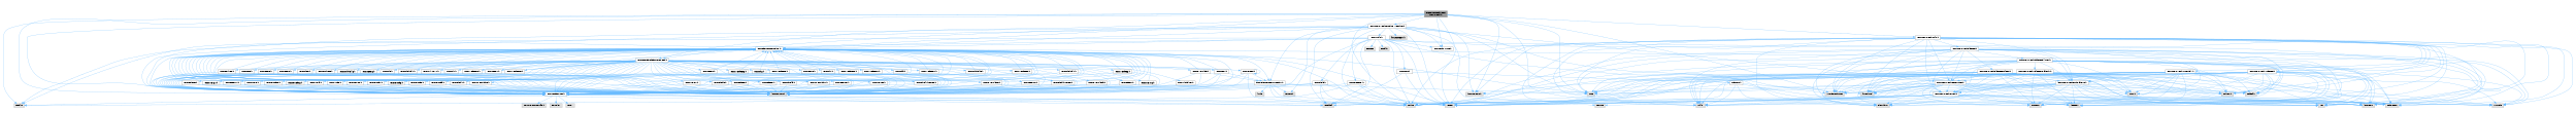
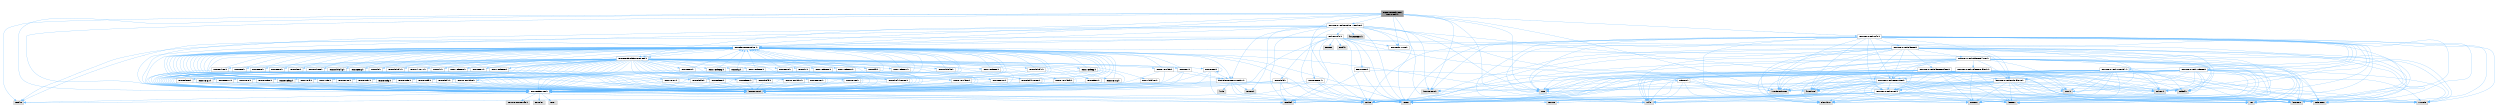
  digraph {
    node [color=grey40 fillcolor=white fontname=Helvetica fontsize=10 shape=box style=filled]
    edge [color=steelblue1 fontname=Helvetica fontsize=10 labelfontname=Helvetica labelfontsize=10 style=solid]
    n1 [color=gray40 fillcolor=grey60 fontcolor=black height=0.2 label="src/text_mesh/Iotm\l_TextMesh.h" width=0.4]
    n2 [color=grey60 fillcolor="#E0E0E0" height=0.2 label="iotm_export.h" width=0.4]
    n3 [height=0.2 label="Ioss_CodeTypes.h" width=0.4]
    n4 [color=grey60 fillcolor="#E0E0E0" height=0.2 label=cstddef width=0.4]
    n5 [color=grey60 fillcolor="#E0E0E0" height=0.2 label=cstdint width=0.4]
    n6 [color=grey60 fillcolor="#E0E0E0" height=0.2 label=string width=0.4]
    n7 [color=grey60 fillcolor="#E0E0E0" height=0.2 label=vector width=0.4]
    n8 [height=0.2 label="Ioss_EntityType.h" width=0.4]
    n9 [color=grey60 fillcolor="#E0E0E0" height=0.2 label=map width=0.4]
    n10 [color=grey60 fillcolor="#E0E0E0" height=0.2 label=unordered_map width=0.4]
    n11 [color=grey60 fillcolor="#E0E0E0" height=0.2 label=utility width=0.4]
    n12 [height=0.2 label="Ioss_ElementTopology.h" width=0.4]
    n13 [height=0.2 label="Ioss_StandardElementTypes.h" width=0.4]
    n14 [height=0.2 label="Iotm_TextMeshTopologyMapping.h" width=0.4]
    n15 [height=0.2 label="Iotm_TextMeshUtils.h" width=0.4]
    n16 [color=grey60 fillcolor="#E0E0E0" height=0.2 label=array width=0.4]
    n17 [color=grey60 fillcolor="#E0E0E0" height=0.2 label="SEACASIoss_config.h" width=0.4]
    n18 [color=grey60 fillcolor="#E0E0E0" height=0.2 label=complex width=0.4]
    n19 [color=grey60 fillcolor="#E0E0E0" height=0.2 label="ioss_export.h" width=0.4]
    n20 [height=0.2 label="Ioss_ElementPermutation.h" width=0.4]
    n21 [color=grey60 fillcolor="#E0E0E0" height=0.2 label=set width=0.4]
    n22 [height=0.2 label="Ioss_Beam2.h" width=0.4]
    n23 [height=0.2 label="Ioss_Beam3.h" width=0.4]
    n24 [height=0.2 label="Ioss_Beam4.h" width=0.4]
    n25 [height=0.2 label="Ioss_Edge2.h" width=0.4]
    n26 [height=0.2 label="Ioss_Edge3.h" width=0.4]
    n27 [height=0.2 label="Ioss_Edge4.h" width=0.4]
    n28 [height=0.2 label="Ioss_Hex16.h" width=0.4]
    n29 [height=0.2 label="Ioss_Hex20.h" width=0.4]
    n30 [height=0.2 label="Ioss_Hex27.h" width=0.4]
    n31 [height=0.2 label="Ioss_Hex32.h" width=0.4]
    n32 [height=0.2 label="Ioss_Hex64.h" width=0.4]
    n33 [height=0.2 label="Ioss_Hex8.h" width=0.4]
    n34 [height=0.2 label="Ioss_Hex9.h" width=0.4]
    n35 [height=0.2 label="Ioss_Initializer.h" width=0.4]
    n36 [height=0.2 label="Ioss_Node.h" width=0.4]
    n37 [height=0.2 label="Ioss_Pyramid13.h" width=0.4]
    n38 [height=0.2 label="Ioss_Pyramid14.h" width=0.4]
    n39 [height=0.2 label="Ioss_Pyramid18.h" width=0.4]
    n40 [height=0.2 label="Ioss_Pyramid19.h" width=0.4]
    n41 [height=0.2 label="Ioss_Pyramid5.h" width=0.4]
    n42 [height=0.2 label="Ioss_Quad12.h" width=0.4]
    n43 [height=0.2 label="Ioss_Quad16.h" width=0.4]
    n44 [height=0.2 label="Ioss_Quad4.h" width=0.4]
    n45 [height=0.2 label="Ioss_Quad6.h" width=0.4]
    n46 [height=0.2 label="Ioss_Quad8.h" width=0.4]
    n47 [height=0.2 label="Ioss_Quad9.h" width=0.4]
    n48 [height=0.2 label="Ioss_Shell4.h" width=0.4]
    n49 [height=0.2 label="Ioss_Shell8.h" width=0.4]
    n50 [height=0.2 label="Ioss_Shell9.h" width=0.4]
    n51 [height=0.2 label="Ioss_ShellLine2D2.h" width=0.4]
    n52 [height=0.2 label="Ioss_ShellLine2D3.h" width=0.4]
    n53 [height=0.2 label="Ioss_Sphere.h" width=0.4]
    n54 [height=0.2 label="Ioss_Spring2.h" width=0.4]
    n55 [height=0.2 label="Ioss_Spring3.h" width=0.4]
    n56 [height=0.2 label="Ioss_Super.h" width=0.4]
    n57 [height=0.2 label="Ioss_Tet10.h" width=0.4]
    n58 [height=0.2 label="Ioss_Tet11.h" width=0.4]
    n59 [height=0.2 label="Ioss_Tet14.h" width=0.4]
    n60 [height=0.2 label="Ioss_Tet15.h" width=0.4]
    n61 [height=0.2 label="Ioss_Tet16.h" width=0.4]
    n62 [height=0.2 label="Ioss_Tet4.h" width=0.4]
    n63 [height=0.2 label="Ioss_Tet40.h" width=0.4]
    n64 [height=0.2 label="Ioss_Tet8.h" width=0.4]
    n65 [height=0.2 label="Ioss_Tri53.h" width=0.4]
    n66 [height=0.2 label="Ioss_Tri3.h" width=0.4]
    n67 [height=0.2 label="Ioss_Tri4.h" width=0.4]
    n68 [height=0.2 label="Ioss_Tri6.h" width=0.4]
    n69 [height=0.2 label="Ioss_Tri7.h" width=0.4]
    n70 [height=0.2 label="Ioss_Tri9.h" width=0.4]
    n71 [height=0.2 label="Ioss_TriShell3.h" width=0.4]
    n72 [height=0.2 label="Ioss_TriShell4.h" width=0.4]
    n73 [height=0.2 label="Ioss_TriShell6.h" width=0.4]
    n74 [height=0.2 label="Ioss_TriShell7.h" width=0.4]
    n75 [height=0.2 label="Ioss_Unknown.h" width=0.4]
    n76 [height=0.2 label="Ioss_Wedge12.h" width=0.4]
    n77 [height=0.2 label="Ioss_Wedge15.h" width=0.4]
    n78 [height=0.2 label="Ioss_Wedge16.h" width=0.4]
    n79 [height=0.2 label="Ioss_Wedge18.h" width=0.4]
    n80 [height=0.2 label="Ioss_Wedge20.h" width=0.4]
    n81 [height=0.2 label="Ioss_Wedge21.h" width=0.4]
    n82 [height=0.2 label="Ioss_Wedge24.h" width=0.4]
    n83 [height=0.2 label="Ioss_Wedge52.h" width=0.4]
    n84 [height=0.2 label="Ioss_Wedge6.h" width=0.4]
    n85 [color=grey60 fillcolor="#E0E0E0" height=0.2 label="assert.h" width=0.4]
    n86 [color=grey60 fillcolor="#E0E0E0" height=0.2 label="fmt/ostream.h" width=0.4]
-   n87 [height=0.2 label="Ioss_Utils.h" width=0.4]
+   n87 [height=0.2 label="Spring_Utils.h" width=0.4]
    n88 [height=0.2 label="Iotm_TextMeshDataTypes.h" width=0.4]
    n89 [color=grey60 fillcolor="#E0E0E0" height=0.2 label=algorithm width=0.4]
    n90 [color=grey60 fillcolor="#E0E0E0" height=0.2 label=iostream width=0.4]
    n91 [color=grey60 fillcolor="#E0E0E0" height=0.2 label=stdexcept width=0.4]
    n92 [color=grey60 fillcolor="#E0E0E0" height=0.2 label=functional width=0.4]
    n93 [color=grey60 fillcolor="#E0E0E0" height=0.2 label=iterator width=0.4]
    n94 [color=grey60 fillcolor="#E0E0E0" height=0.2 label="stddef.h" width=0.4]
    n95 [color=grey60 fillcolor="#E0E0E0" height=0.2 label=sstream width=0.4]
    n96 [color=grey60 fillcolor="#E0E0E0" height=0.2 label=numeric width=0.4]
    n97 [color=grey60 fillcolor="#E0E0E0" height=0.2 label="strings.h" width=0.4]
    n98 [height=0.2 label="Iotm_TextMeshFuncs.h" width=0.4]
    n99 [color=grey60 fillcolor="#E0E0E0" height=0.2 label=cctype width=0.4]
    n100 [height=0.2 label="Iotm_TextMeshEntityGroup.h" width=0.4]
    n101 [height=0.2 label="Iotm_TextMeshSideset.h" width=0.4]
    n102 [height=0.2 label="Iotm_TextMeshNodeset.h" width=0.4]
    n103 [height=0.2 label="Iotm_TextMeshAssembly.h" width=0.4]
    n104 [color=grey60 fillcolor="#E0E0E0" height=0.2 label=limits width=0.4]
    n105 [height=0.2 label="Ioss_Field.h" width=0.4]
    n106 [height=0.2 label="Ioss_Property.h" width=0.4]
-   n107 [height=0.2 label="Ioss_Sort.h" width=0.4]
+   n107 [height=0.2 label="Beam_Sort.h" width=0.4]
    n108 [color=grey60 fillcolor="#E0E0E0" height=0.2 label=cassert width=0.4]
    n109 [color=grey60 fillcolor="#E0E0E0" height=0.2 label=cstdlib width=0.4]
    n110 [color=grey60 fillcolor="#E0E0E0" height=0.2 label="iotm.h" width=0.4]
    n111 [height=0.2 label="pdqsort.h" width=0.4]
    n112 [height=0.2 label="Iotm_TextMeshSidesetSplitter.h" width=0.4]
    n113 [height=0.2 label="Iotm_TextMeshSidesetSkinner.h" width=0.4]
    n114 [height=0.2 label="Iotm_TextMeshAdjacencyGraph.h" width=0.4]
    n1 -> n2
    n1 -> n3
    n1 -> n4
    n1 -> n5
    n1 -> n6
    n1 -> n7
    n1 -> n8
    n1 -> n9
    n1 -> n10
    n1 -> n11
    n1 -> n12
    n1 -> n13
    n1 -> n14
    n1 -> n15
    n3 -> n4
    n3 -> n5
    n3 -> n6
    n3 -> n7
    n3 -> n16
    n3 -> n17
    n3 -> n18
    n12 -> n3
    n12 -> n6
    n12 -> n7
    n12 -> n9
-   n12 -> n19
+   n12 -> n13
    n12 -> n20
    n12 -> n21
    n13 -> n22
    n13 -> n23
    n13 -> n24
    n13 -> n25
    n13 -> n26
    n13 -> n27
    n13 -> n28
    n13 -> n29
    n13 -> n30
    n13 -> n31
    n13 -> n32
    n13 -> n33
    n13 -> n34
    n13 -> n35
    n13 -> n36
    n13 -> n37
    n13 -> n38
    n13 -> n39
    n13 -> n40
    n13 -> n41
    n13 -> n42
    n13 -> n43
    n13 -> n44
    n13 -> n45
    n13 -> n46
    n13 -> n47
    n13 -> n48
    n13 -> n49
    n13 -> n50
    n13 -> n51
    n13 -> n52
    n13 -> n53
    n13 -> n54
    n13 -> n55
    n13 -> n56
    n13 -> n57
    n13 -> n58
    n13 -> n59
    n13 -> n60
    n13 -> n61
    n13 -> n62
    n13 -> n63
    n13 -> n64
    n13 -> n65
    n13 -> n66
    n13 -> n67
    n13 -> n68
    n13 -> n69
    n13 -> n70
    n13 -> n71
    n13 -> n72
    n13 -> n73
    n13 -> n74
    n13 -> n75
    n13 -> n76
    n13 -> n77
    n13 -> n78
    n13 -> n79
    n13 -> n80
    n13 -> n81
    n13 -> n82
    n13 -> n83
    n13 -> n84
    n14 -> n2
    n14 -> n3
    n14 -> n4
    n14 -> n5
    n14 -> n6
    n14 -> n7
    n14 -> n8
    n14 -> n9
    n14 -> n10
    n14 -> n11
    n14 -> n12
    n14 -> n13
    n14 -> n20
    n14 -> n85
    n14 -> n86
    n14 -> n87
    n14 -> n88
    n15 -> n2
    n15 -> n6
    n15 -> n7
    n15 -> n9
    n15 -> n10
    n15 -> n11
    n15 -> n21
    n15 -> n88
    n15 -> n89
    n15 -> n90
    n15 -> n91
    n15 -> n92
    n15 -> n93
    n15 -> n94
    n15 -> n95
    n15 -> n96
    n15 -> n97
    n15 -> n98
    n15 -> n99
    n15 -> n100
    n15 -> n101
    n15 -> n102
    n15 -> n103
    n20 -> n3
    n20 -> n6
    n20 -> n7
    n20 -> n9
    n20 -> n19
    n20 -> n85
    n20 -> n104
    n22 -> n3
    n22 -> n12
    n22 -> n19
    n23 -> n3
    n23 -> n12
    n23 -> n19
    n24 -> n3
    n24 -> n12
    n24 -> n19
    n25 -> n3
    n25 -> n12
    n25 -> n19
    n26 -> n3
    n26 -> n12
    n26 -> n19
    n27 -> n3
    n27 -> n12
    n27 -> n19
    n28 -> n3
    n28 -> n12
    n28 -> n19
    n29 -> n3
    n29 -> n12
    n29 -> n19
    n30 -> n3
    n30 -> n12
    n30 -> n19
    n31 -> n3
    n31 -> n12
    n31 -> n19
    n32 -> n3
    n32 -> n12
    n32 -> n19
    n33 -> n3
    n33 -> n12
    n33 -> n19
    n34 -> n3
    n34 -> n12
    n34 -> n19
    n35 -> n19
    n36 -> n3
    n36 -> n12
    n36 -> n19
    n37 -> n3
    n37 -> n12
    n37 -> n19
    n38 -> n3
    n38 -> n12
    n38 -> n19
    n39 -> n3
    n39 -> n12
    n39 -> n19
    n40 -> n3
    n40 -> n12
    n40 -> n19
    n41 -> n3
    n41 -> n12
    n41 -> n19
    n41 -> n20
    n42 -> n3
    n42 -> n12
    n42 -> n19
    n43 -> n3
    n43 -> n12
    n43 -> n19
    n44 -> n3
    n44 -> n12
    n44 -> n19
    n45 -> n3
    n45 -> n12
    n45 -> n19
    n46 -> n3
    n46 -> n12
    n46 -> n19
    n47 -> n3
    n47 -> n12
    n47 -> n19
    n48 -> n3
    n48 -> n12
    n48 -> n19
    n49 -> n3
    n49 -> n12
    n49 -> n19
    n50 -> n3
    n50 -> n12
    n50 -> n19
    n51 -> n3
    n51 -> n12
    n51 -> n19
    n52 -> n3
    n52 -> n12
    n52 -> n19
    n53 -> n3
    n53 -> n12
    n53 -> n19
    n54 -> n3
    n54 -> n12
    n54 -> n19
    n55 -> n3
    n55 -> n12
    n55 -> n19
    n56 -> n3
    n56 -> n6
    n56 -> n19
    n56 -> n20
    n56 -> n56
    n57 -> n3
    n57 -> n12
    n57 -> n19
    n58 -> n3
    n58 -> n12
    n58 -> n19
    n59 -> n3
    n59 -> n12
    n59 -> n19
    n60 -> n3
    n60 -> n12
    n60 -> n19
    n61 -> n3
    n61 -> n12
    n61 -> n19
    n62 -> n3
    n62 -> n12
    n62 -> n19
    n62 -> n20
    n63 -> n3
    n63 -> n12
    n63 -> n19
    n64 -> n3
    n64 -> n12
    n64 -> n19
    n65 -> n3
    n65 -> n12
    n65 -> n19
    n66 -> n3
    n66 -> n12
    n66 -> n19
    n67 -> n3
    n67 -> n12
    n67 -> n19
    n68 -> n3
    n68 -> n12
    n68 -> n19
    n69 -> n3
    n69 -> n12
    n69 -> n19
    n70 -> n3
    n70 -> n12
    n70 -> n19
    n71 -> n3
    n71 -> n12
    n71 -> n19
    n72 -> n3
    n72 -> n12
    n72 -> n19
    n73 -> n3
    n73 -> n12
    n73 -> n19
    n74 -> n3
    n74 -> n12
    n74 -> n19
    n75 -> n3
    n75 -> n12
    n75 -> n19
    n76 -> n3
    n76 -> n12
    n76 -> n19
    n77 -> n3
    n77 -> n12
    n77 -> n19
    n78 -> n3
    n78 -> n12
    n78 -> n19
    n79 -> n3
    n79 -> n12
    n79 -> n19
    n80 -> n3
    n80 -> n12
    n80 -> n19
    n81 -> n3
    n81 -> n12
    n81 -> n19
    n82 -> n3
    n82 -> n12
    n82 -> n19
    n83 -> n3
    n83 -> n12
    n83 -> n19
    n84 -> n3
    n84 -> n12
    n84 -> n19
    n87 -> n3
    n87 -> n4
    n87 -> n5
    n87 -> n6
    n87 -> n7
    n87 -> n8
    n87 -> n12
    n87 -> n19
    n87 -> n89
    n87 -> n90
    n87 -> n91
    n87 -> n105
    n87 -> n106
    n87 -> n107
    n87 -> n108
    n87 -> n109
    n88 -> n2
    n88 -> n6
    n88 -> n7
    n88 -> n9
    n88 -> n10
    n88 -> n11
    n88 -> n21
    n88 -> n89
    n88 -> n90
    n88 -> n91
    n88 -> n92
    n88 -> n93
    n88 -> n94
    n88 -> n95
    n88 -> n96
    n88 -> n97
    n88 -> n98
    n88 -> n110
    n98 -> n4
    n98 -> n6
    n98 -> n7
    n98 -> n11
    n98 -> n21
    n98 -> n89
    n98 -> n90
    n98 -> n91
    n98 -> n93
    n98 -> n95
    n98 -> n96
    n98 -> n99
    n100 -> n6
    n100 -> n7
    n100 -> n9
    n100 -> n10
    n100 -> n11
    n100 -> n21
    n100 -> n89
    n100 -> n90
    n100 -> n91
    n100 -> n92
    n100 -> n93
    n100 -> n94
    n100 -> n95
    n100 -> n96
    n100 -> n97
    n100 -> n98
    n100 -> n110
    n101 -> n6
    n101 -> n7
    n101 -> n9
    n101 -> n10
    n101 -> n11
    n101 -> n21
    n101 -> n88
    n101 -> n89
    n101 -> n90
    n101 -> n91
    n101 -> n92
    n101 -> n93
    n101 -> n94
    n101 -> n95
    n101 -> n96
    n101 -> n97
    n101 -> n98
    n101 -> n100
    n101 -> n110
    n101 -> n112
    n101 -> n113
    n102 -> n6
    n102 -> n7
    n102 -> n9
    n102 -> n10
    n102 -> n11
    n102 -> n21
    n102 -> n89
    n102 -> n90
    n102 -> n91
    n102 -> n92
    n102 -> n93
    n102 -> n94
    n102 -> n95
    n102 -> n96
    n102 -> n97
    n102 -> n98
    n102 -> n100
    n102 -> n110
    n103 -> n2
    n103 -> n6
    n103 -> n7
    n103 -> n9
    n103 -> n10
    n103 -> n11
    n103 -> n21
    n103 -> n89
    n103 -> n90
    n103 -> n91
    n103 -> n92
    n103 -> n93
    n103 -> n94
    n103 -> n95
    n103 -> n96
    n103 -> n97
    n103 -> n98
    n103 -> n100
    n103 -> n110
    n105 -> n3
    n105 -> n4
    n105 -> n6
    n105 -> n7
    n105 -> n19
    n106 -> n5
    n106 -> n6
    n106 -> n7
    n106 -> n19
    n107 -> n4
    n107 -> n7
    n107 -> n111
    n111 -> n4
    n111 -> n11
    n111 -> n89
    n111 -> n92
    n111 -> n93
    n112 -> n6
    n112 -> n7
    n112 -> n9
    n112 -> n10
    n112 -> n11
    n112 -> n21
    n112 -> n88
    n112 -> n89
    n112 -> n90
    n112 -> n91
    n112 -> n92
    n112 -> n93
    n112 -> n94
    n112 -> n95
    n112 -> n96
    n112 -> n97
    n112 -> n98
    n112 -> n100
    n112 -> n110
    n113 -> n6
    n113 -> n7
    n113 -> n9
    n113 -> n10
    n113 -> n11
    n113 -> n21
    n113 -> n88
    n113 -> n89
    n113 -> n90
    n113 -> n91
    n113 -> n92
    n113 -> n93
    n113 -> n94
    n113 -> n95
    n113 -> n96
    n113 -> n97
    n113 -> n98
    n113 -> n100
    n113 -> n110
    n113 -> n114
    n114 -> n6
    n114 -> n7
    n114 -> n9
    n114 -> n10
    n114 -> n11
    n114 -> n21
    n114 -> n88
    n114 -> n89
    n114 -> n90
    n114 -> n91
    n114 -> n92
    n114 -> n93
    n114 -> n94
    n114 -> n95
    n114 -> n96
    n114 -> n97
    n114 -> n98
    n114 -> n110
  }
